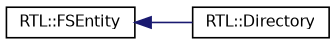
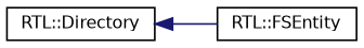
  digraph {
    rankdir=LR
    node [color=black fillcolor=white fontname=Helvetica fontsize=10 shape=record style=filled]
    n1 [height=0.2 label="RTL::FSEntity" width=0.4]
    n2 [height=0.2 label="RTL::Directory" width=0.4]
-   n1 -> n2 [color=midnightblue dir=back fontname=Helvetica fontsize=10 labelfontname=Helvetica labelfontsize=10 style=solid]
+   n2 -> n1 [color=midnightblue dir=back fontname=Helvetica fontsize=10 labelfontname=Helvetica labelfontsize=10 style=solid]
  }
